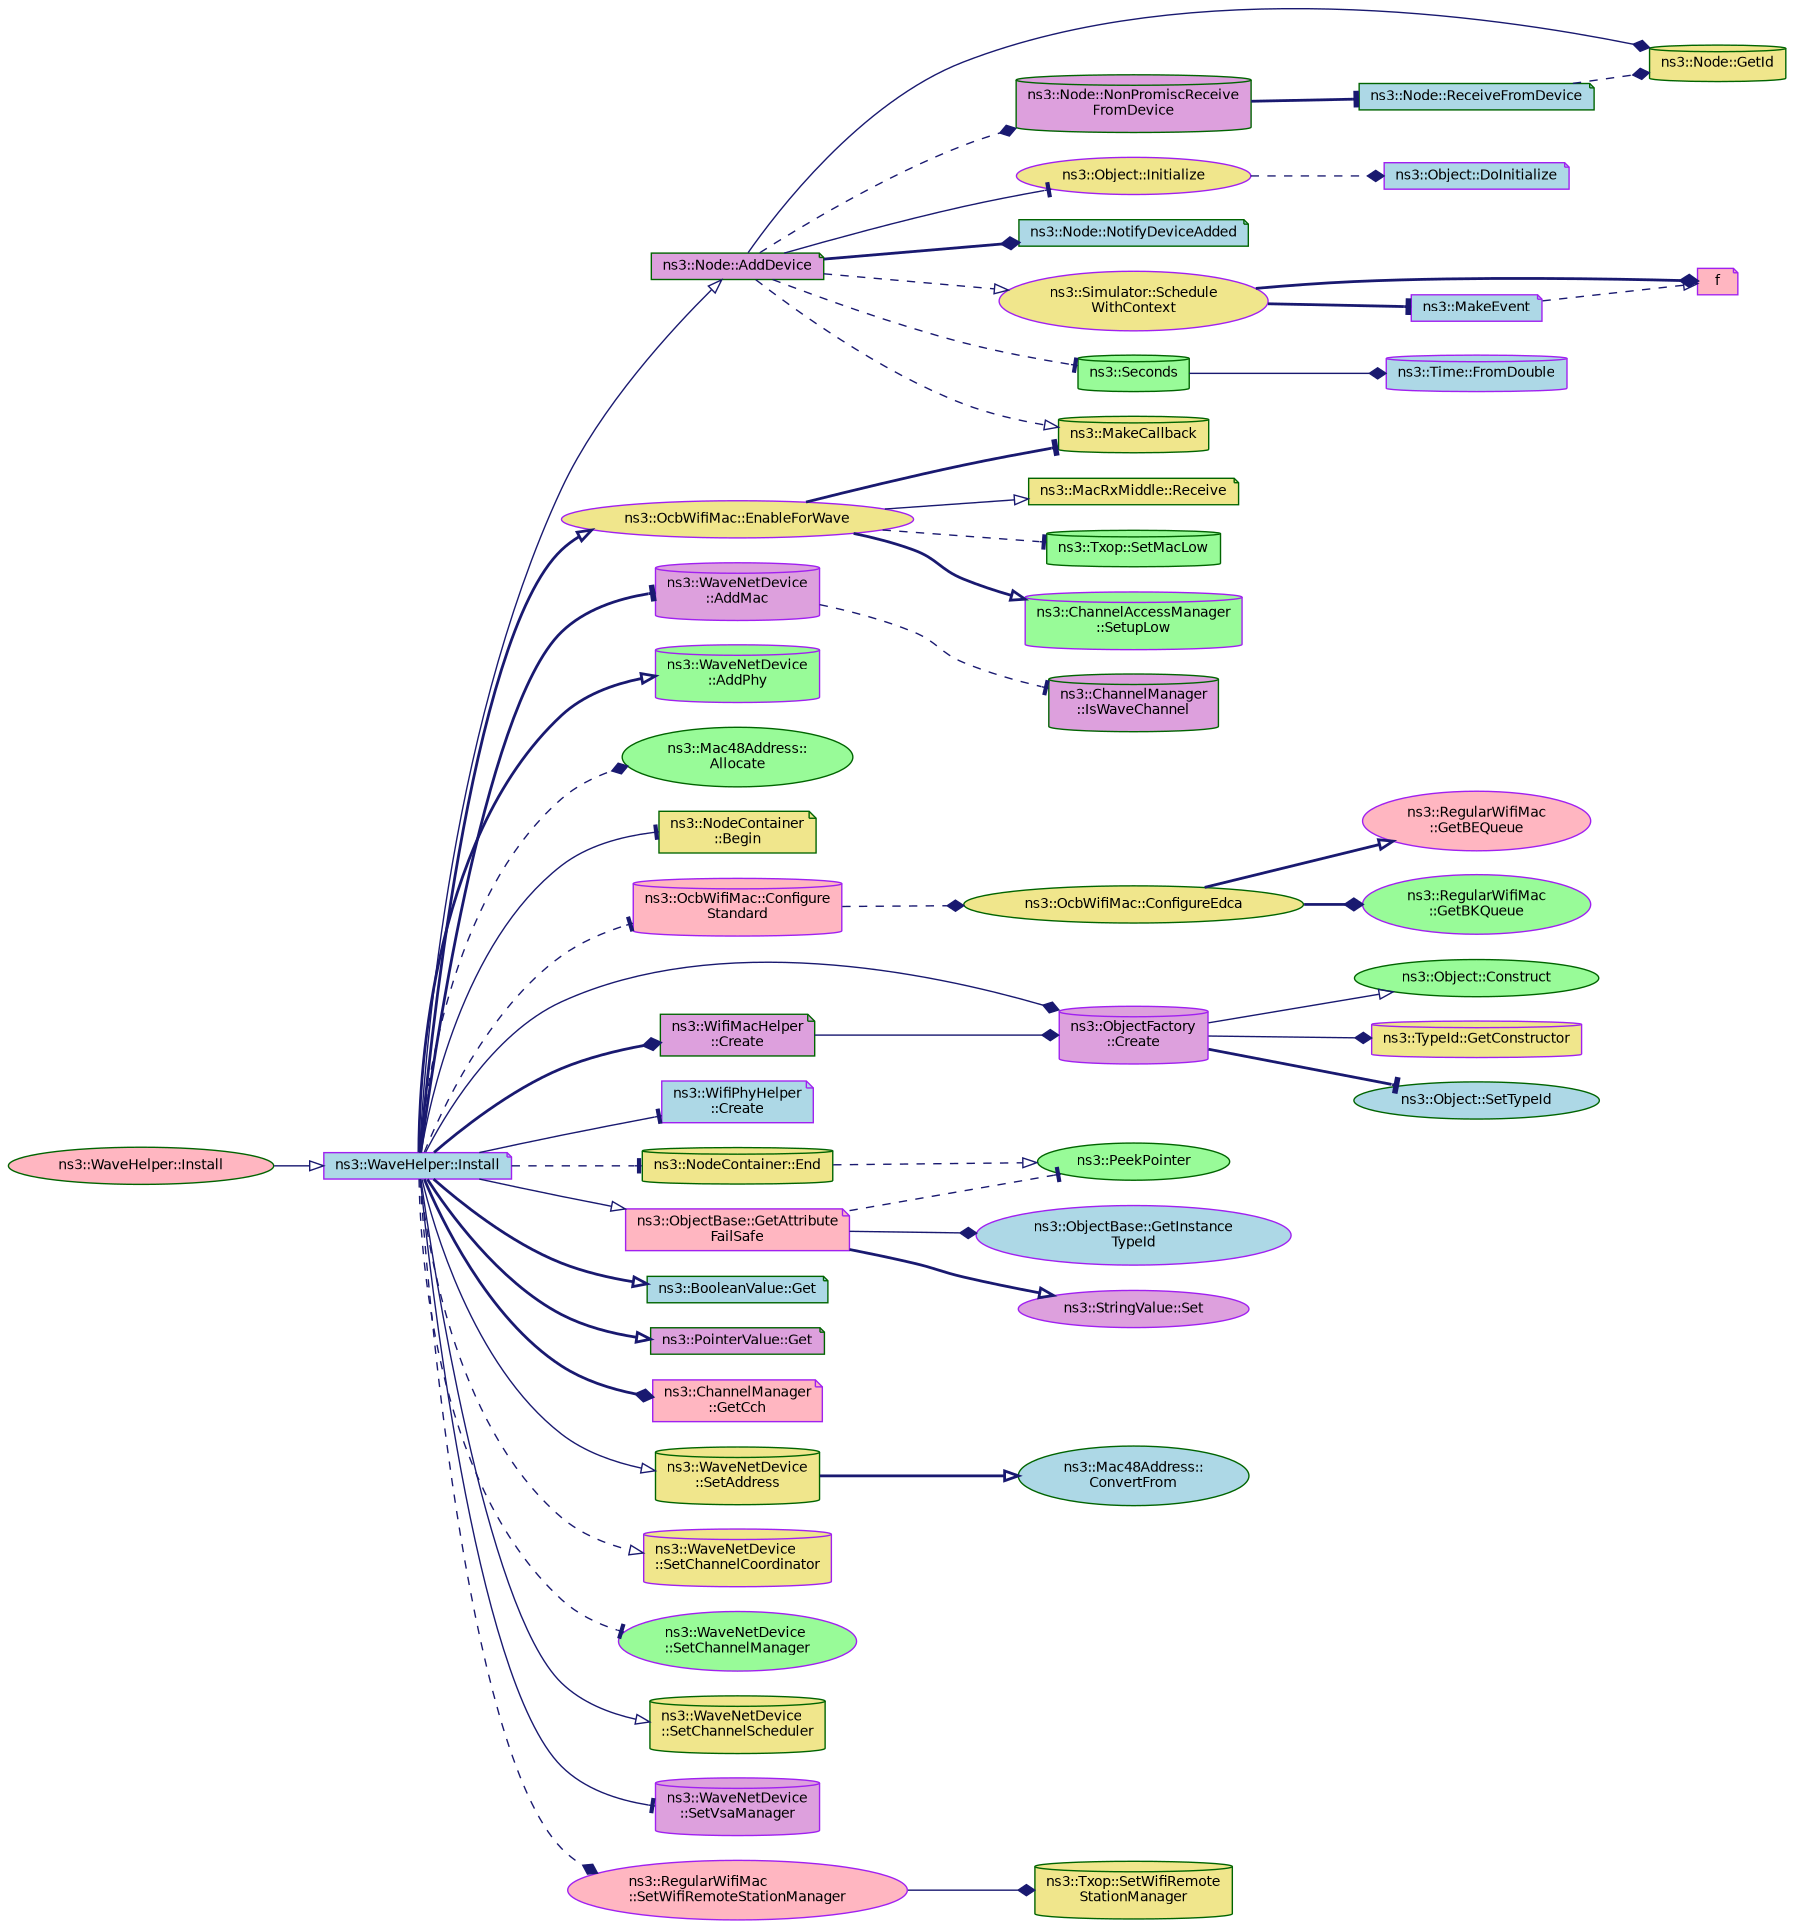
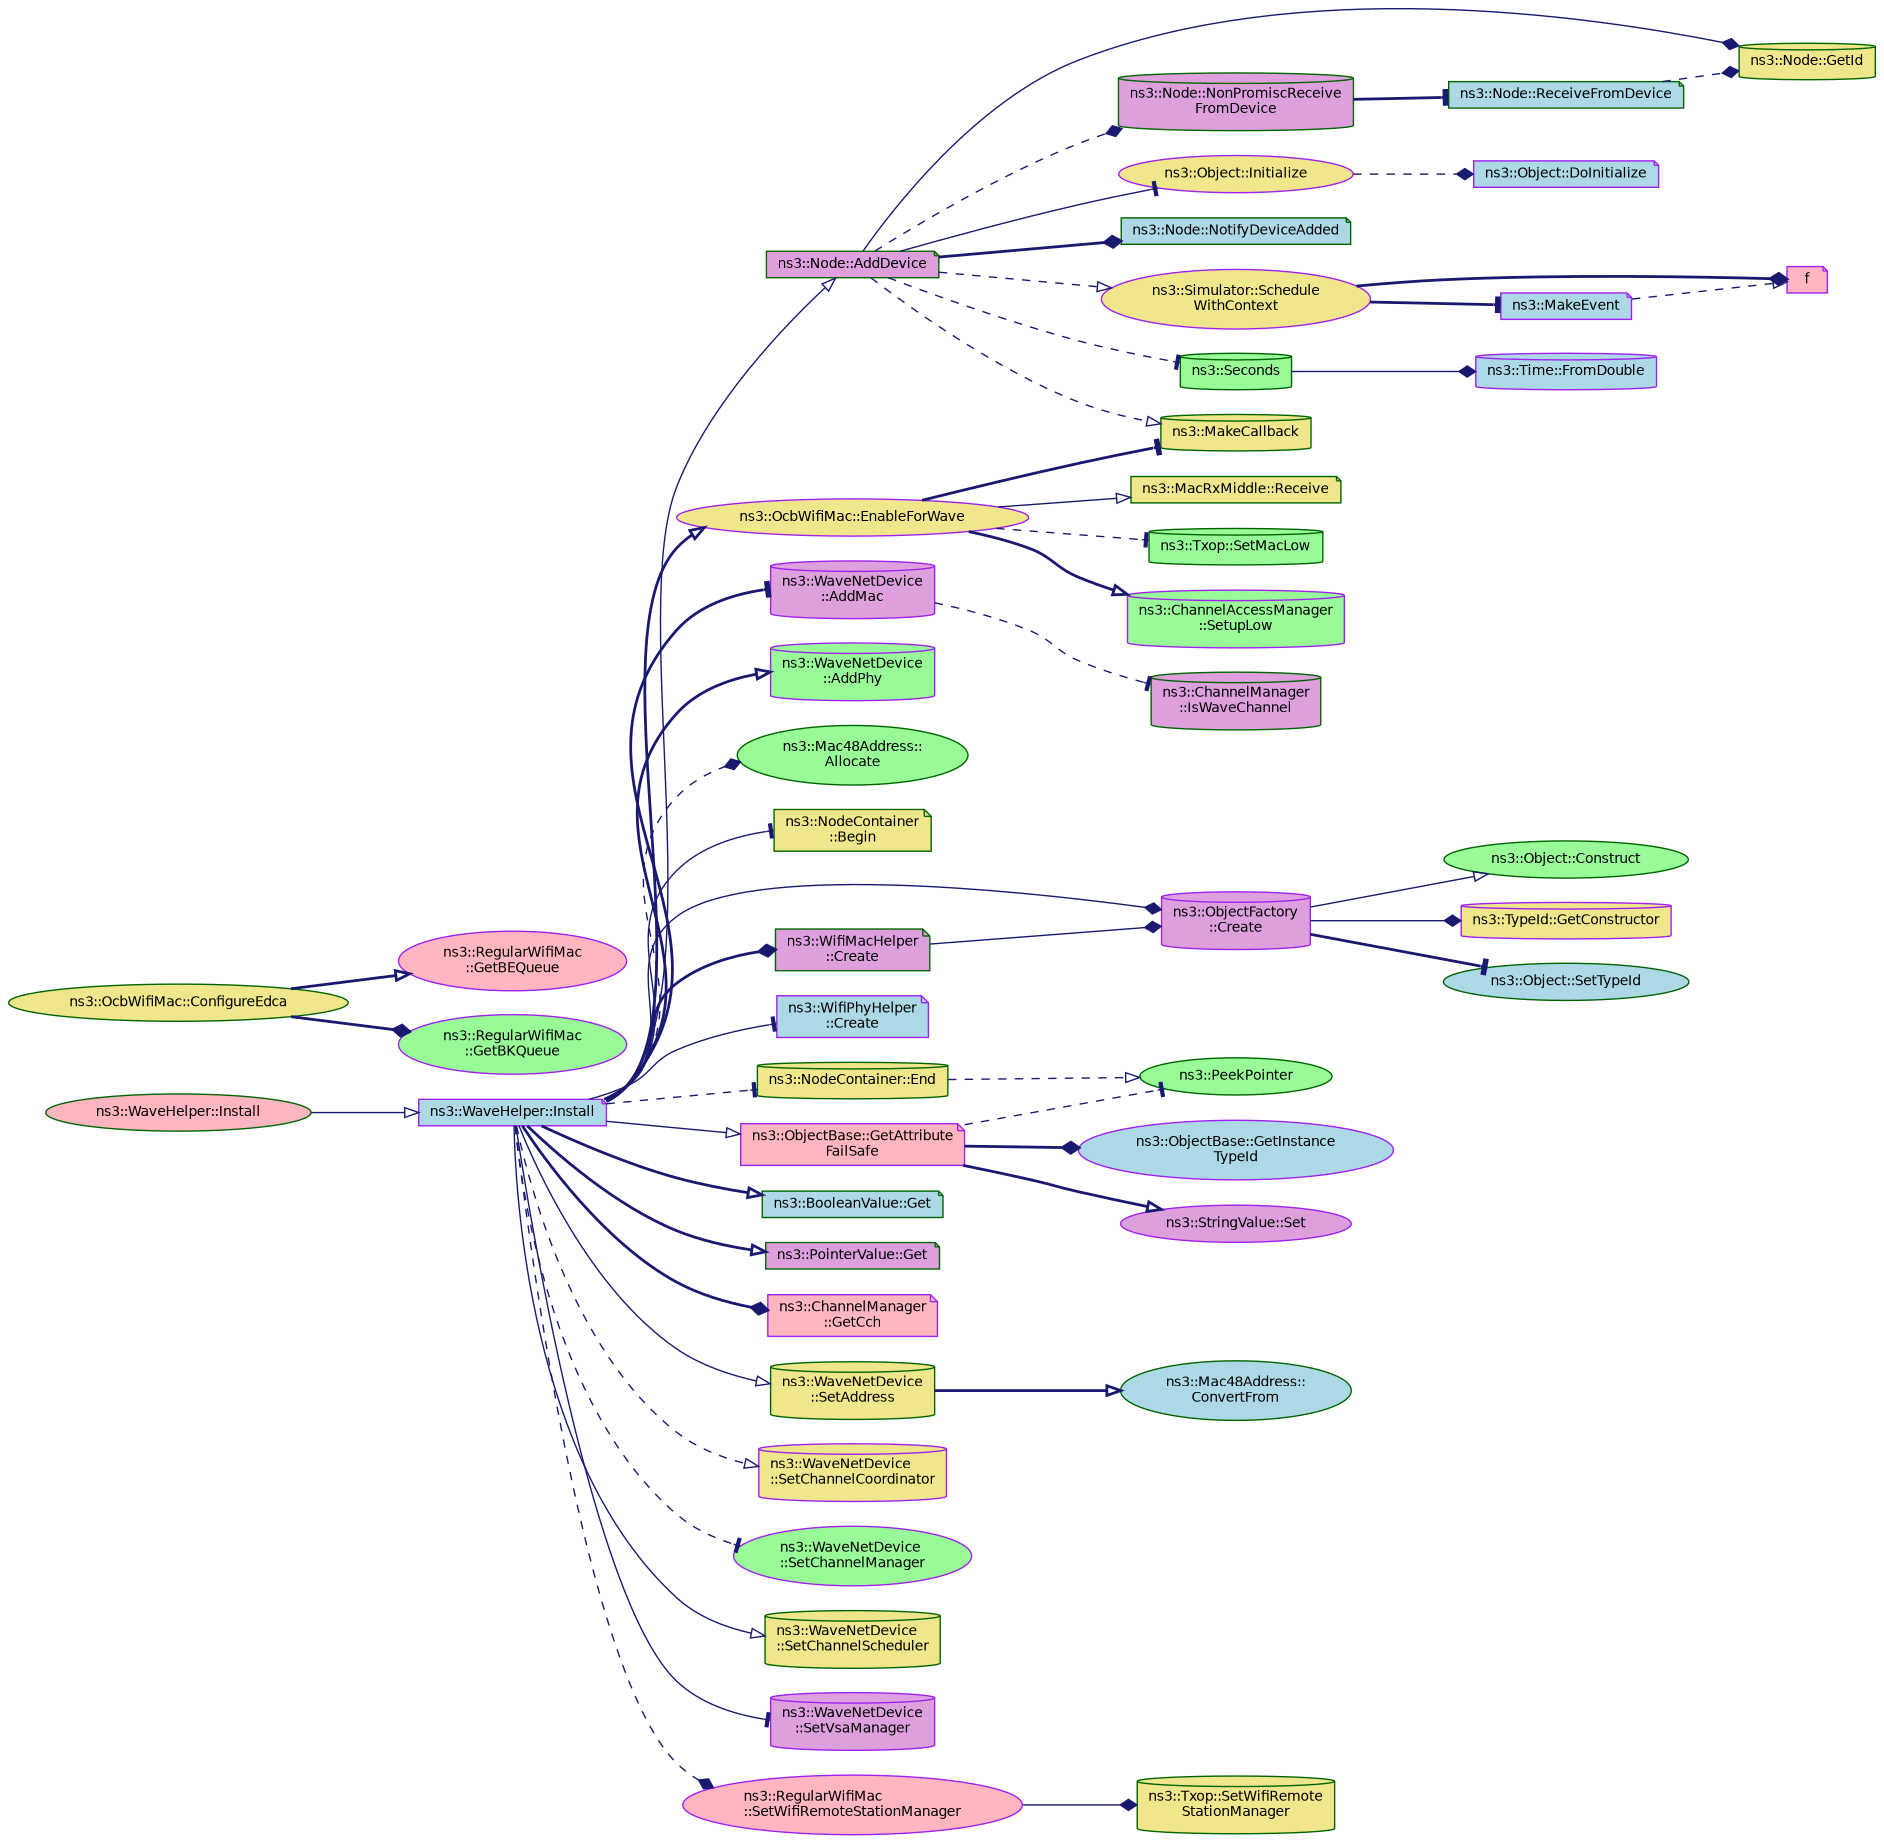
  digraph {
    rankdir=LR
    node [color=darkgreen fillcolor=khaki fontname=Helvetica fontsize=10 shape=cylinder style=filled]
    edge [arrowhead=onormal color=midnightblue fontname=Helvetica fontsize=10 labelfontname=Helvetica labelfontsize=10 style=solid]
    n1 [fillcolor=lightpink fontcolor=black height=0.2 label="ns3::WaveHelper::Install" shape=ellipse width=0.4]
    n2 [color=purple fillcolor=lightblue height=0.2 label="ns3::WaveHelper::Install" shape=note width=0.4]
    n3 [fillcolor=plum height=0.2 label="ns3::Node::AddDevice" shape=note width=0.4]
    n4 [color=purple fillcolor=plum height=0.2 label="ns3::WaveNetDevice\l::AddMac" width=0.4]
    n5 [color=purple fillcolor=palegreen height=0.2 label="ns3::WaveNetDevice\l::AddPhy" width=0.4]
    n6 [fillcolor=palegreen height=0.2 label="ns3::Mac48Address::\lAllocate" shape=ellipse width=0.4]
    n7 [height=0.2 label="ns3::NodeContainer\l::Begin" shape=note width=0.4]
-   n8 [color=purple fillcolor=lightpink height=0.2 label="ns3::OcbWifiMac::Configure\lStandard" width=0.4]
    n9 [fillcolor=plum height=0.2 label="ns3::WifiMacHelper\l::Create" shape=note width=0.4]
    n10 [color=purple fillcolor=plum height=0.2 label="ns3::ObjectFactory\l::Create" width=0.4]
    n11 [color=purple fillcolor=lightblue height=0.2 label="ns3::WifiPhyHelper\l::Create" shape=note width=0.4]
    n12 [color=purple height=0.2 label="ns3::OcbWifiMac::EnableForWave" shape=ellipse width=0.4]
    n13 [height=0.2 label="ns3::NodeContainer::End" width=0.4]
    n14 [fillcolor=lightblue height=0.2 label="ns3::BooleanValue::Get" shape=note width=0.4]
    n15 [fillcolor=plum height=0.2 label="ns3::PointerValue::Get" shape=note width=0.4]
    n16 [color=purple fillcolor=lightpink height=0.2 label="ns3::ObjectBase::GetAttribute\lFailSafe" shape=note width=0.4]
    n17 [color=purple fillcolor=lightpink height=0.2 label="ns3::ChannelManager\l::GetCch" shape=note width=0.4]
    n18 [height=0.2 label="ns3::WaveNetDevice\l::SetAddress" width=0.4]
    n19 [color=purple height=0.2 label="ns3::WaveNetDevice\l::SetChannelCoordinator" width=0.4]
    n20 [color=purple fillcolor=palegreen height=0.2 label="ns3::WaveNetDevice\l::SetChannelManager" shape=ellipse width=0.4]
    n21 [height=0.2 label="ns3::WaveNetDevice\l::SetChannelScheduler" width=0.4]
    n22 [color=purple fillcolor=plum height=0.2 label="ns3::WaveNetDevice\l::SetVsaManager" width=0.4]
    n23 [color=purple fillcolor=lightpink height=0.2 label="ns3::RegularWifiMac\l::SetWifiRemoteStationManager" shape=ellipse width=0.4]
    n24 [height=0.2 label="ns3::Node::GetId" width=0.4]
    n25 [color=purple height=0.2 label="ns3::Object::Initialize" shape=ellipse width=0.4]
    n26 [height=0.2 label="ns3::MakeCallback" width=0.4]
    n27 [fillcolor=plum height=0.2 label="ns3::Node::NonPromiscReceive\lFromDevice" width=0.4]
    n28 [fillcolor=lightblue height=0.2 label="ns3::Node::NotifyDeviceAdded" shape=note width=0.4]
    n29 [color=purple height=0.2 label="ns3::Simulator::Schedule\lWithContext" shape=ellipse width=0.4]
    n30 [fillcolor=palegreen height=0.2 label="ns3::Seconds" width=0.4]
    n31 [fillcolor=plum height=0.2 label="ns3::ChannelManager\l::IsWaveChannel" width=0.4]
    n32 [height=0.2 label="ns3::OcbWifiMac::ConfigureEdca" shape=ellipse width=0.4]
    n33 [fillcolor=palegreen height=0.2 label="ns3::Object::Construct" shape=ellipse width=0.4]
    n34 [color=purple height=0.2 label="ns3::TypeId::GetConstructor" width=0.4]
    n35 [fillcolor=lightblue height=0.2 label="ns3::Object::SetTypeId" shape=ellipse width=0.4]
    n36 [height=0.2 label="ns3::MacRxMiddle::Receive" shape=note width=0.4]
    n37 [fillcolor=palegreen height=0.2 label="ns3::Txop::SetMacLow" width=0.4]
    n38 [color=purple fillcolor=palegreen height=0.2 label="ns3::ChannelAccessManager\l::SetupLow" width=0.4]
    n39 [fillcolor=palegreen height=0.2 label="ns3::PeekPointer" shape=ellipse width=0.4]
    n40 [color=purple fillcolor=lightblue height=0.2 label="ns3::ObjectBase::GetInstance\lTypeId" shape=ellipse width=0.4]
    n41 [color=purple fillcolor=plum height=0.2 label="ns3::StringValue::Set" shape=ellipse width=0.4]
    n42 [fillcolor=lightblue height=0.2 label="ns3::Mac48Address::\lConvertFrom" shape=ellipse width=0.4]
    n43 [height=0.2 label="ns3::Txop::SetWifiRemote\lStationManager" width=0.4]
    n44 [color=purple fillcolor=lightblue height=0.2 label="ns3::Object::DoInitialize" shape=note width=0.4]
    n45 [fillcolor=lightblue height=0.2 label="ns3::Node::ReceiveFromDevice" shape=note width=0.4]
    n46 [color=purple fillcolor=lightpink height=0.2 label=f shape=note width=0.4]
    n47 [color=purple fillcolor=lightblue height=0.2 label="ns3::MakeEvent" shape=note width=0.4]
    n48 [color=purple fillcolor=lightblue height=0.2 label="ns3::Time::FromDouble" width=0.4]
    n49 [color=purple fillcolor=lightpink height=0.2 label="ns3::RegularWifiMac\l::GetBEQueue" shape=ellipse width=0.4]
    n50 [color=purple fillcolor=palegreen height=0.2 label="ns3::RegularWifiMac\l::GetBKQueue" shape=ellipse width=0.4]
    n1 -> n2
    n2 -> n3
    n2 -> n4 [arrowhead=tee style=bold]
    n2 -> n5 [style=bold]
    n2 -> n6 [arrowhead=diamond style=dashed]
    n2 -> n7 [arrowhead=tee]
-   n2 -> n8 [arrowhead=tee style=dashed]
    n2 -> n9 [arrowhead=diamond style=bold]
    n2 -> n10 [arrowhead=diamond]
    n2 -> n11 [arrowhead=tee]
    n2 -> n12 [style=bold]
    n2 -> n13 [arrowhead=tee style=dashed]
    n2 -> n14 [style=bold]
    n2 -> n15 [style=bold]
    n2 -> n16
    n2 -> n17 [arrowhead=diamond style=bold]
    n2 -> n18
    n2 -> n19 [style=dashed]
    n2 -> n20 [arrowhead=tee style=dashed]
    n2 -> n21
    n2 -> n22 [arrowhead=tee]
    n2 -> n23 [arrowhead=diamond style=dashed]
    n3 -> n24 [arrowhead=diamond]
    n3 -> n25 [arrowhead=tee]
    n3 -> n26 [style=dashed]
    n3 -> n27 [arrowhead=diamond style=dashed]
    n3 -> n28 [arrowhead=diamond style=bold]
    n3 -> n29 [style=dashed]
    n3 -> n30 [arrowhead=tee style=dashed]
    n4 -> n31 [arrowhead=tee style=dashed]
-   n8 -> n32 [arrowhead=diamond style=dashed]
    n9 -> n10 [arrowhead=diamond]
    n10 -> n33
    n10 -> n34 [arrowhead=diamond]
    n10 -> n35 [arrowhead=tee style=bold]
    n12 -> n26 [arrowhead=tee style=bold]
    n12 -> n36
    n12 -> n37 [arrowhead=tee style=dashed]
    n12 -> n38 [style=bold]
    n13 -> n39 [style=dashed]
    n16 -> n39 [arrowhead=tee style=dashed]
-   n16 -> n40 [arrowhead=diamond]
+   n16 -> n40 [arrowhead=diamond style=bold]
    n16 -> n41 [style=bold]
    n18 -> n42 [style=bold]
    n23 -> n43 [arrowhead=diamond]
    n25 -> n44 [arrowhead=diamond style=dashed]
    n27 -> n45 [arrowhead=tee style=bold]
    n29 -> n46 [arrowhead=diamond style=bold]
    n29 -> n47 [arrowhead=tee style=bold]
    n30 -> n48 [arrowhead=diamond]
    n32 -> n49 [style=bold]
    n32 -> n50 [arrowhead=diamond style=bold]
    n45 -> n24 [arrowhead=diamond style=dashed]
    n47 -> n46 [style=dashed]
  }
